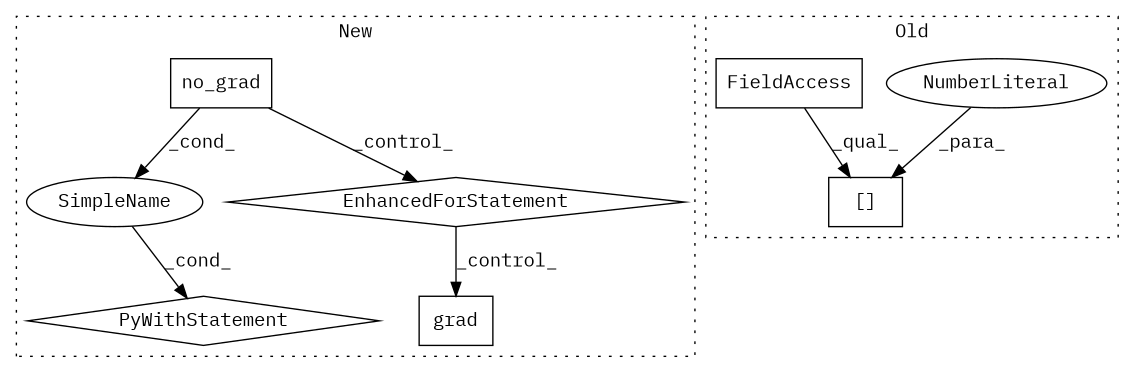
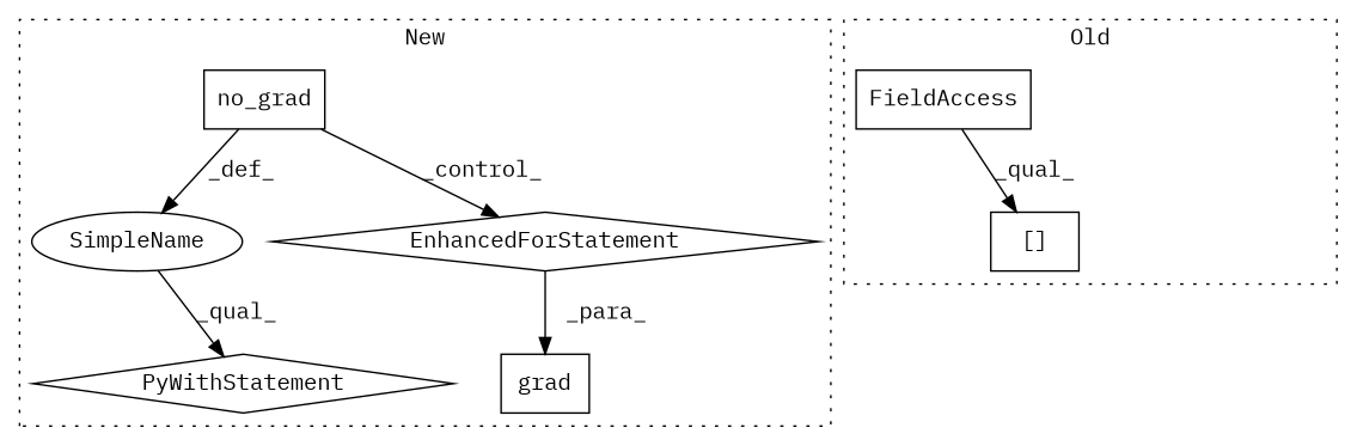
  digraph {
    fontname="IBM Plex Mono"
    node [a=32 fontname="IBM Plex Mono" l=9 shape=box]
    edge [fontname="IBM Plex Mono"]
    n1 [label=no_grad s=2643]
    n2 [a=104 l="10,2" label=PyWithStatement s="2627,2652" shape=diamond]
    n3 [a=42 label=SimpleName shape=ellipse l=""]
    n4 [l=6 label=grad s=3277]
    n5 [a=70 l="57,2" label=EnhancedForStatement s="2662,2788" shape=diamond]
    n6 [a=2 l="10,1" label="[]" s="2677,2688"]
-   n7 [a=34 l=1 label=NumberLiteral s=2687 shape=ellipse]
    n8 [a=22 label=FieldAccess s=2677]
    subgraph cluster_1 {
      label=New
      style=dotted
      n1
      n2
      n3
      n4
      n5
    }
    subgraph cluster_2 {
      label=Old
      style=dotted
      n6
-     n7
      n8
    }
-   n1 -> n3 [label=_cond_]
+   n1 -> n3 [label=_def_]
    n1 -> n5 [label=_control_]
-   n3 -> n2 [label=_cond_]
-   n5 -> n4 [label=_control_]
-   n7 -> n6 [label=_para_]
+   n3 -> n2 [label=_qual_]
+   n5 -> n4 [label=_para_]
    n8 -> n6 [label=_qual_]
  }
